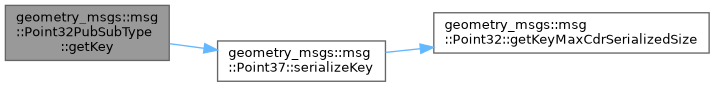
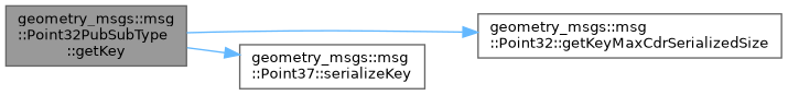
  digraph {
    rankdir=LR
    node [color=grey40 fillcolor=white fontname=Helvetica fontsize=10 shape=box style=filled]
    edge [color=steelblue1 fontname=Helvetica fontsize=10 labelfontname=Helvetica labelfontsize=10 style=solid]
    n1 [color=gray40 fillcolor=grey60 fontcolor=black height=0.2 label="geometry_msgs::msg\l::Point32PubSubType\l::getKey" width=0.4]
    n2 [height=0.2 label="geometry_msgs::msg\l::Point32::getKeyMaxCdrSerializedSize" width=0.4]
    n3 [height=0.2 label="geometry_msgs::msg\l::Point37::serializeKey" width=0.4]
-   n3 -> n2
+   n1 -> n2
    n1 -> n3
  }
